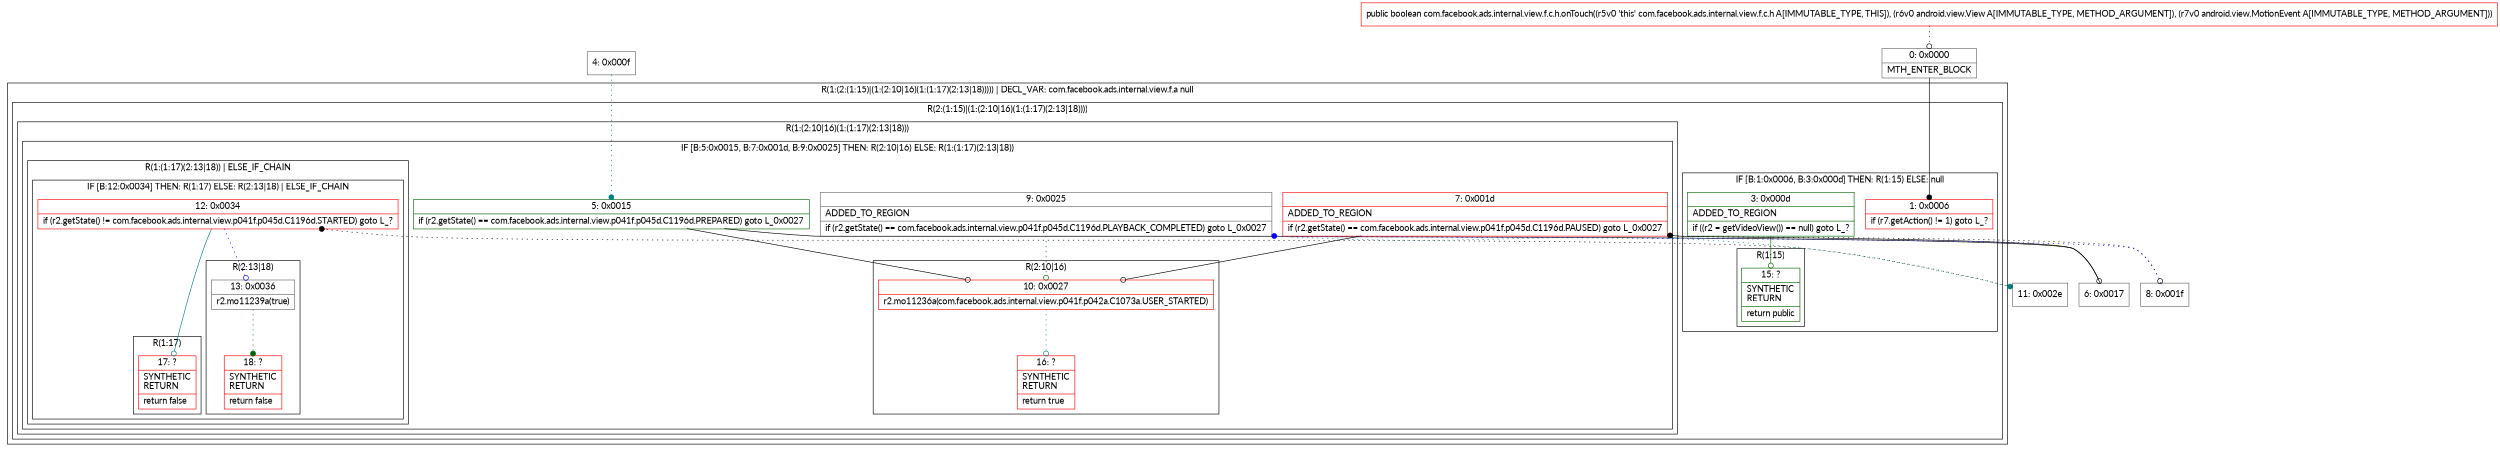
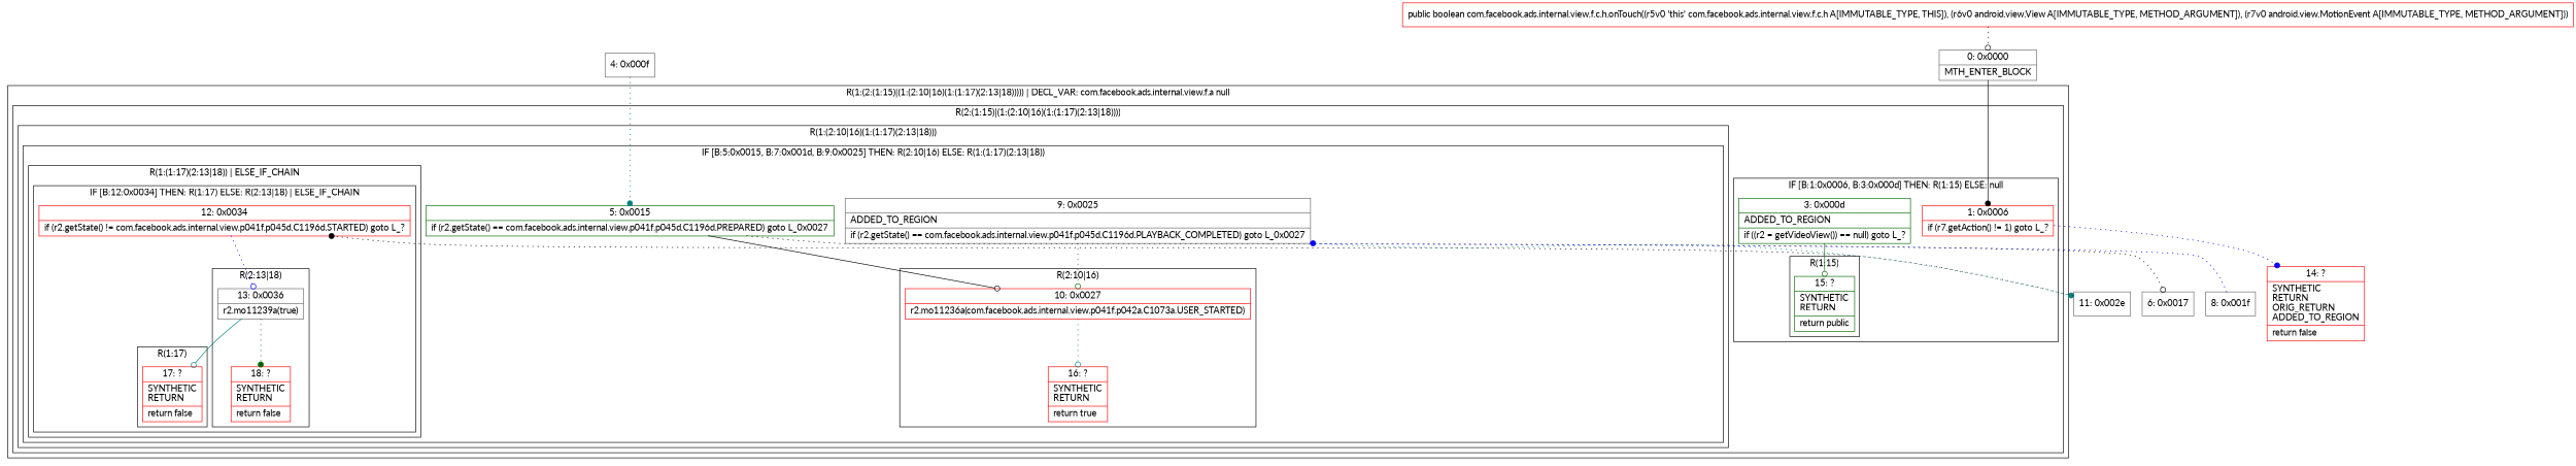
  digraph {
    fontname=Lato
    node [color=red fontname=Lato shape=record]
    edge [arrowhead=odot color=black fontname=Lato style=dotted]
    n1 [color=darkgreen label="{15\:\ ?|SYNTHETIC\lRETURN\l|return public\l}"]
    n2 [label="{1\:\ 0x0006|if (r7.getAction() != 1) goto L_?\l}"]
    n3 [color=darkgreen label="{3\:\ 0x000d|ADDED_TO_REGION\l|if ((r2 = getVideoView()) == null) goto L_?\l}"]
    n4 [label="{10\:\ 0x0027|r2.mo11236a(com.facebook.ads.internal.view.p041f.p042a.C1073a.USER_STARTED)\l}"]
    n5 [label="{16\:\ ?|SYNTHETIC\lRETURN\l|return true\l}"]
    n6 [label="{17\:\ ?|SYNTHETIC\lRETURN\l|return false\l}"]
    n7 [color=gray40 label="{13\:\ 0x0036|r2.mo11239a(true)\l}"]
    n8 [label="{18\:\ ?|SYNTHETIC\lRETURN\l|return false\l}"]
    n9 [label="{12\:\ 0x0034|if (r2.getState() != com.facebook.ads.internal.view.p041f.p045d.C1196d.STARTED) goto L_?\l}"]
    n10 [color=darkgreen label="{5\:\ 0x0015|if (r2.getState() == com.facebook.ads.internal.view.p041f.p045d.C1196d.PREPARED) goto L_0x0027\l}"]
-   n11 [label="{7\:\ 0x001d|ADDED_TO_REGION\l|if (r2.getState() == com.facebook.ads.internal.view.p041f.p045d.C1196d.PAUSED) goto L_0x0027\l}"]
    n12 [color=gray40 label="{9\:\ 0x0025|ADDED_TO_REGION\l|if (r2.getState() == com.facebook.ads.internal.view.p041f.p045d.C1196d.PLAYBACK_COMPLETED) goto L_0x0027\l}"]
+   n13 [label="{14\:\ ?|SYNTHETIC\lRETURN\lORIG_RETURN\lADDED_TO_REGION\l|return false\l}"]
    n14 [color=gray40 label="{6\:\ 0x0017}"]
    n15 [color=gray40 label="{8\:\ 0x001f}"]
    n16 [color=gray40 label="{11\:\ 0x002e}"]
    n17 [color=gray40 label="{4\:\ 0x000f}"]
    n18 [color=gray40 label="{0\:\ 0x0000|MTH_ENTER_BLOCK\l}"]
    n19 [label="{public boolean com.facebook.ads.internal.view.f.c.h.onTouch((r5v0 'this' com.facebook.ads.internal.view.f.c.h A[IMMUTABLE_TYPE, THIS]), (r6v0 android.view.View A[IMMUTABLE_TYPE, METHOD_ARGUMENT]), (r7v0 android.view.MotionEvent A[IMMUTABLE_TYPE, METHOD_ARGUMENT])) }"]
    subgraph cluster_1 {
      label="R(1:(2:(1:15)|(1:(2:10|16)(1:(1:17)(2:13|18))))) | DECL_VAR: com.facebook.ads.internal.view.f.a null\l"
      subgraph cluster_2 {
        label="R(2:(1:15)|(1:(2:10|16)(1:(1:17)(2:13|18))))"
        subgraph cluster_3 {
          label="IF [B:1:0x0006, B:3:0x000d] THEN: R(1:15) ELSE: null"
          n2
          n3
          subgraph cluster_4 {
            label="R(1:15)"
            n1
          }
        }
        subgraph cluster_5 {
          label="R(1:(2:10|16)(1:(1:17)(2:13|18)))"
          subgraph cluster_6 {
            label="IF [B:5:0x0015, B:7:0x001d, B:9:0x0025] THEN: R(2:10|16) ELSE: R(1:(1:17)(2:13|18))"
            n10
-           n11
            n12
            subgraph cluster_7 {
              label="R(2:10|16)"
              n4
              n5
            }
            subgraph cluster_8 {
              label="R(1:(1:17)(2:13|18)) | ELSE_IF_CHAIN\l"
              subgraph cluster_9 {
                label="IF [B:12:0x0034] THEN: R(1:17) ELSE: R(2:13|18) | ELSE_IF_CHAIN\l"
                n9
                subgraph cluster_10 {
                  label="R(1:17)"
                  n6
                }
                subgraph cluster_11 {
                  label="R(2:13|18)"
                  n7
                  n8
                }
              }
            }
          }
        }
      }
    }
+   n2 -> n13 [arrowhead=dot color=blue]
    n3 -> n1 [color=darkgreen style=solid]
    n4 -> n5 [color=teal]
    n7 -> n8 [arrowhead=dot color=darkgreen]
-   n9 -> n6 [color=teal style=solid]
+   n7 -> n6 [color=teal style=solid]
    n9 -> n7 [color=blue]
    n10 -> n4 [style=solid]
-   n10 -> n14 [style=solid]
-   n11 -> n4 [style=solid]
-   n11 -> n15
+   n10 -> n14
    n12 -> n4 [color=darkgreen]
    n12 -> n16 [arrowhead=dot color=teal]
-   n14 -> n11 [arrowhead=dot style=solid]
    n15 -> n12 [arrowhead=dot color=blue]
    n16 -> n9 [arrowhead=dot]
    n17 -> n10 [arrowhead=dot color=teal]
    n18 -> n2 [arrowhead=dot style=solid]
    n19 -> n18
  }
